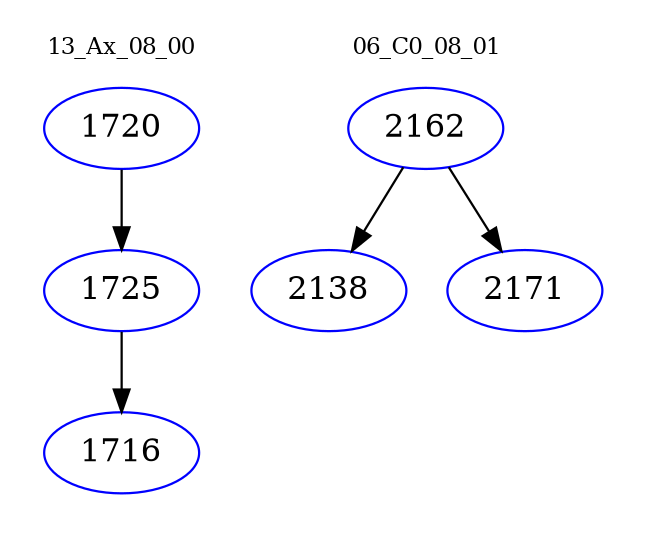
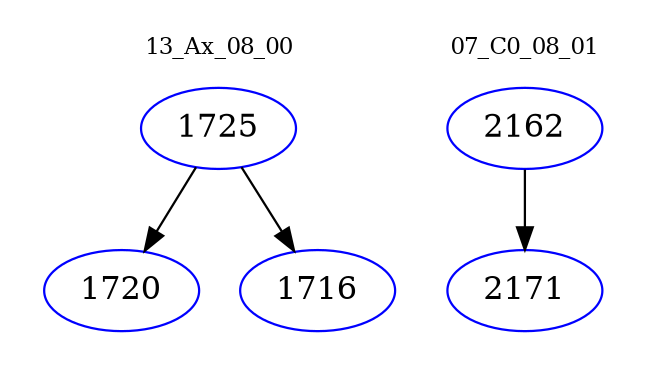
  digraph {
    node [color=blue]
    edge [color=black]
    n1 [label=1720]
    n2 [label=1716]
    n3 [label=1725]
    n4 [label=2162]
-   n5 [label=2138]
    n6 [label=2171]
    subgraph cluster_1 {
      color=white
      fontsize=10
      label="13_Ax_08_00"
      n1
      n2
      n3
    }
    subgraph cluster_2 {
      color=white
      fontsize=10
-     label="06_C0_08_01"
+     label="07_C0_08_01"
      n4
-     n5
      n6
    }
-   n1 -> n3
+   n3 -> n1
    n3 -> n2
-   n4 -> n5
    n4 -> n6
  }
